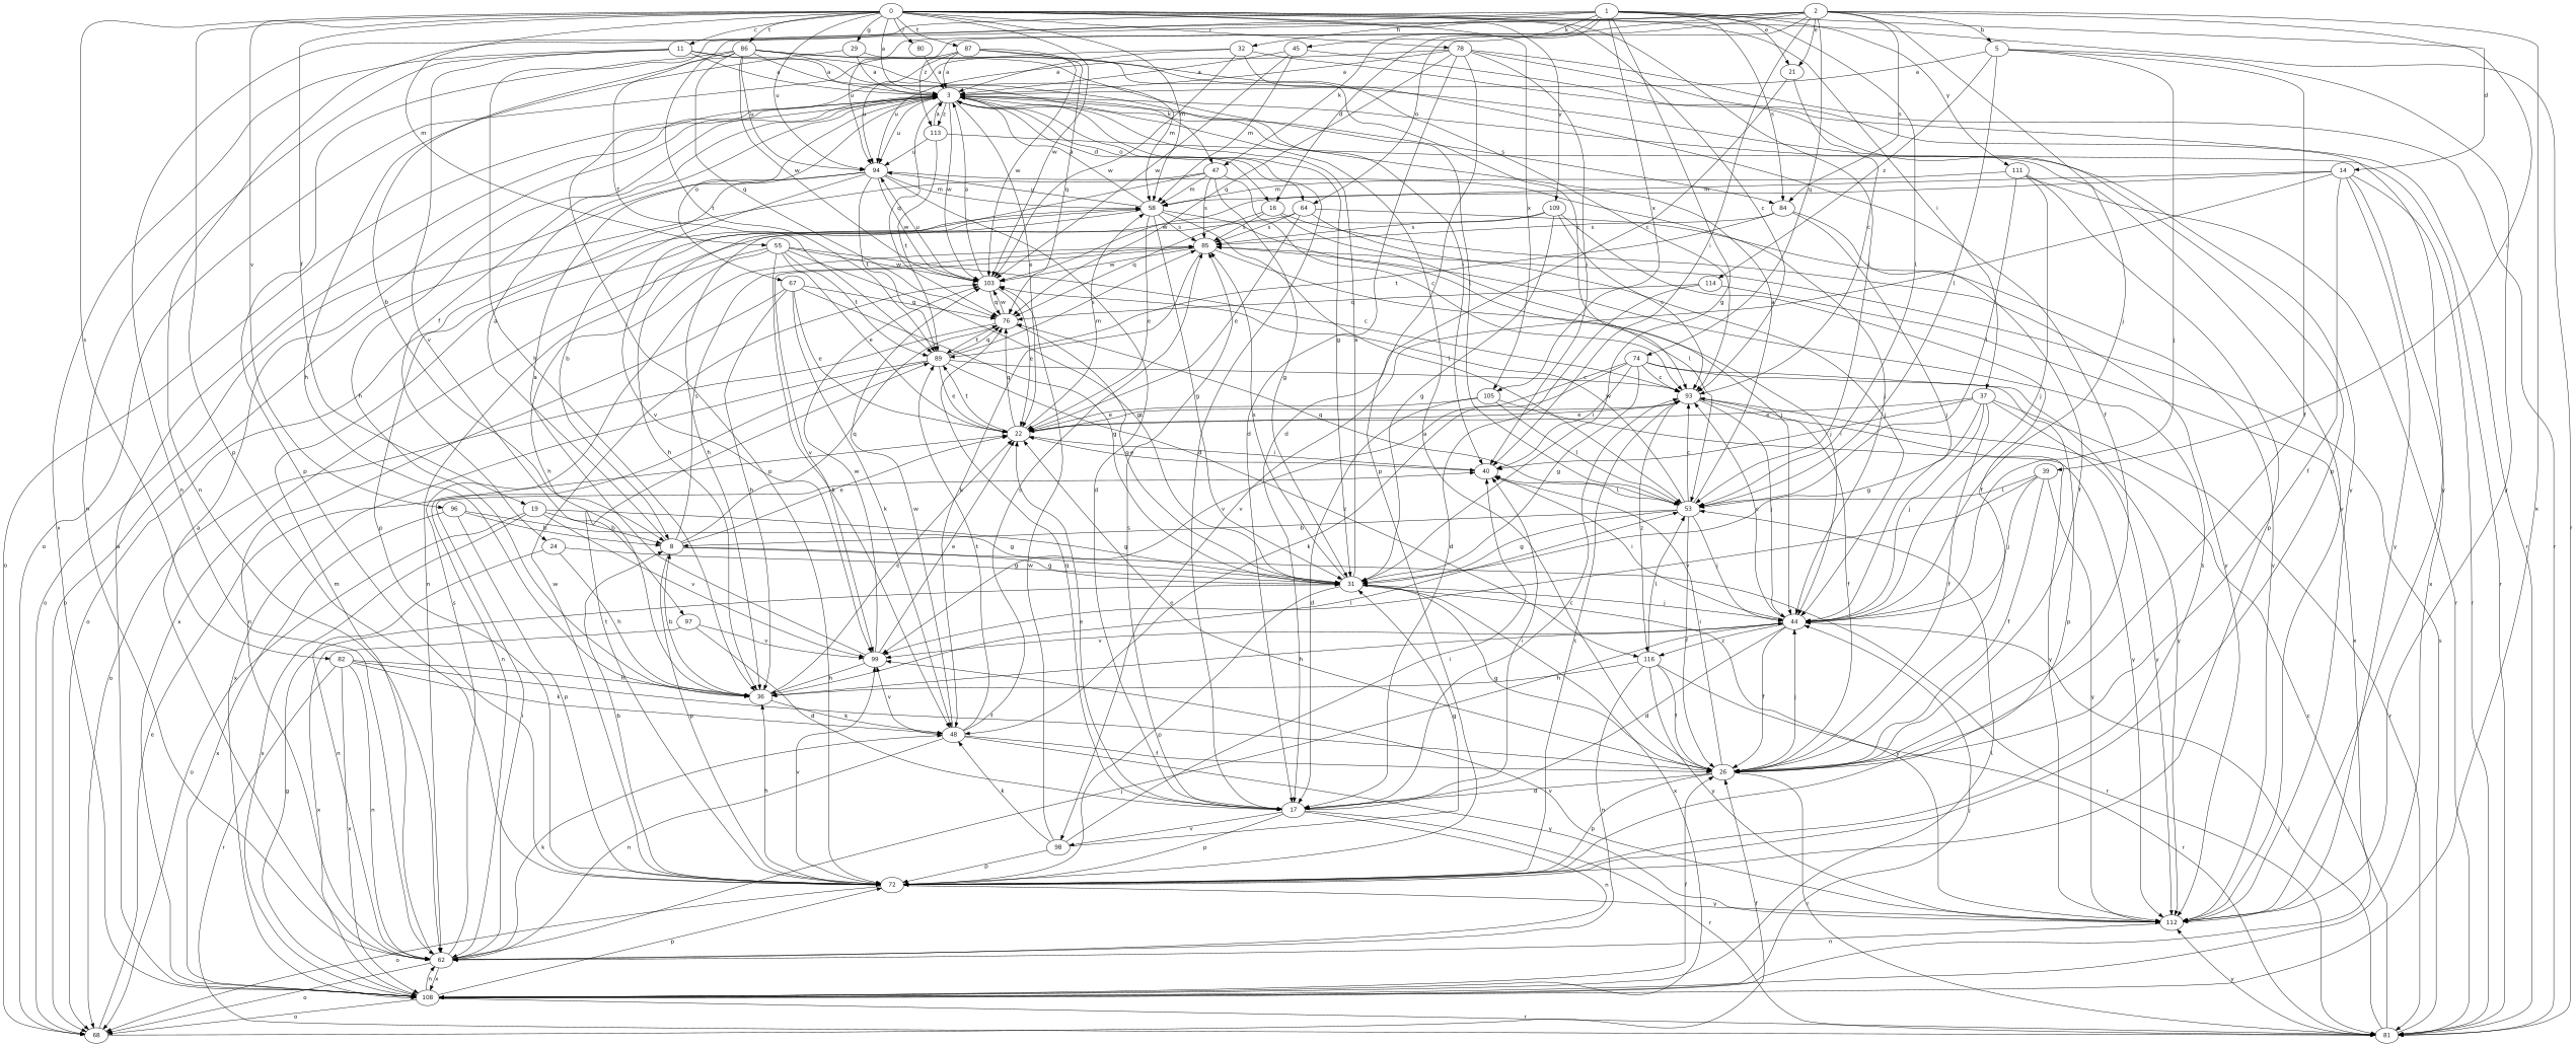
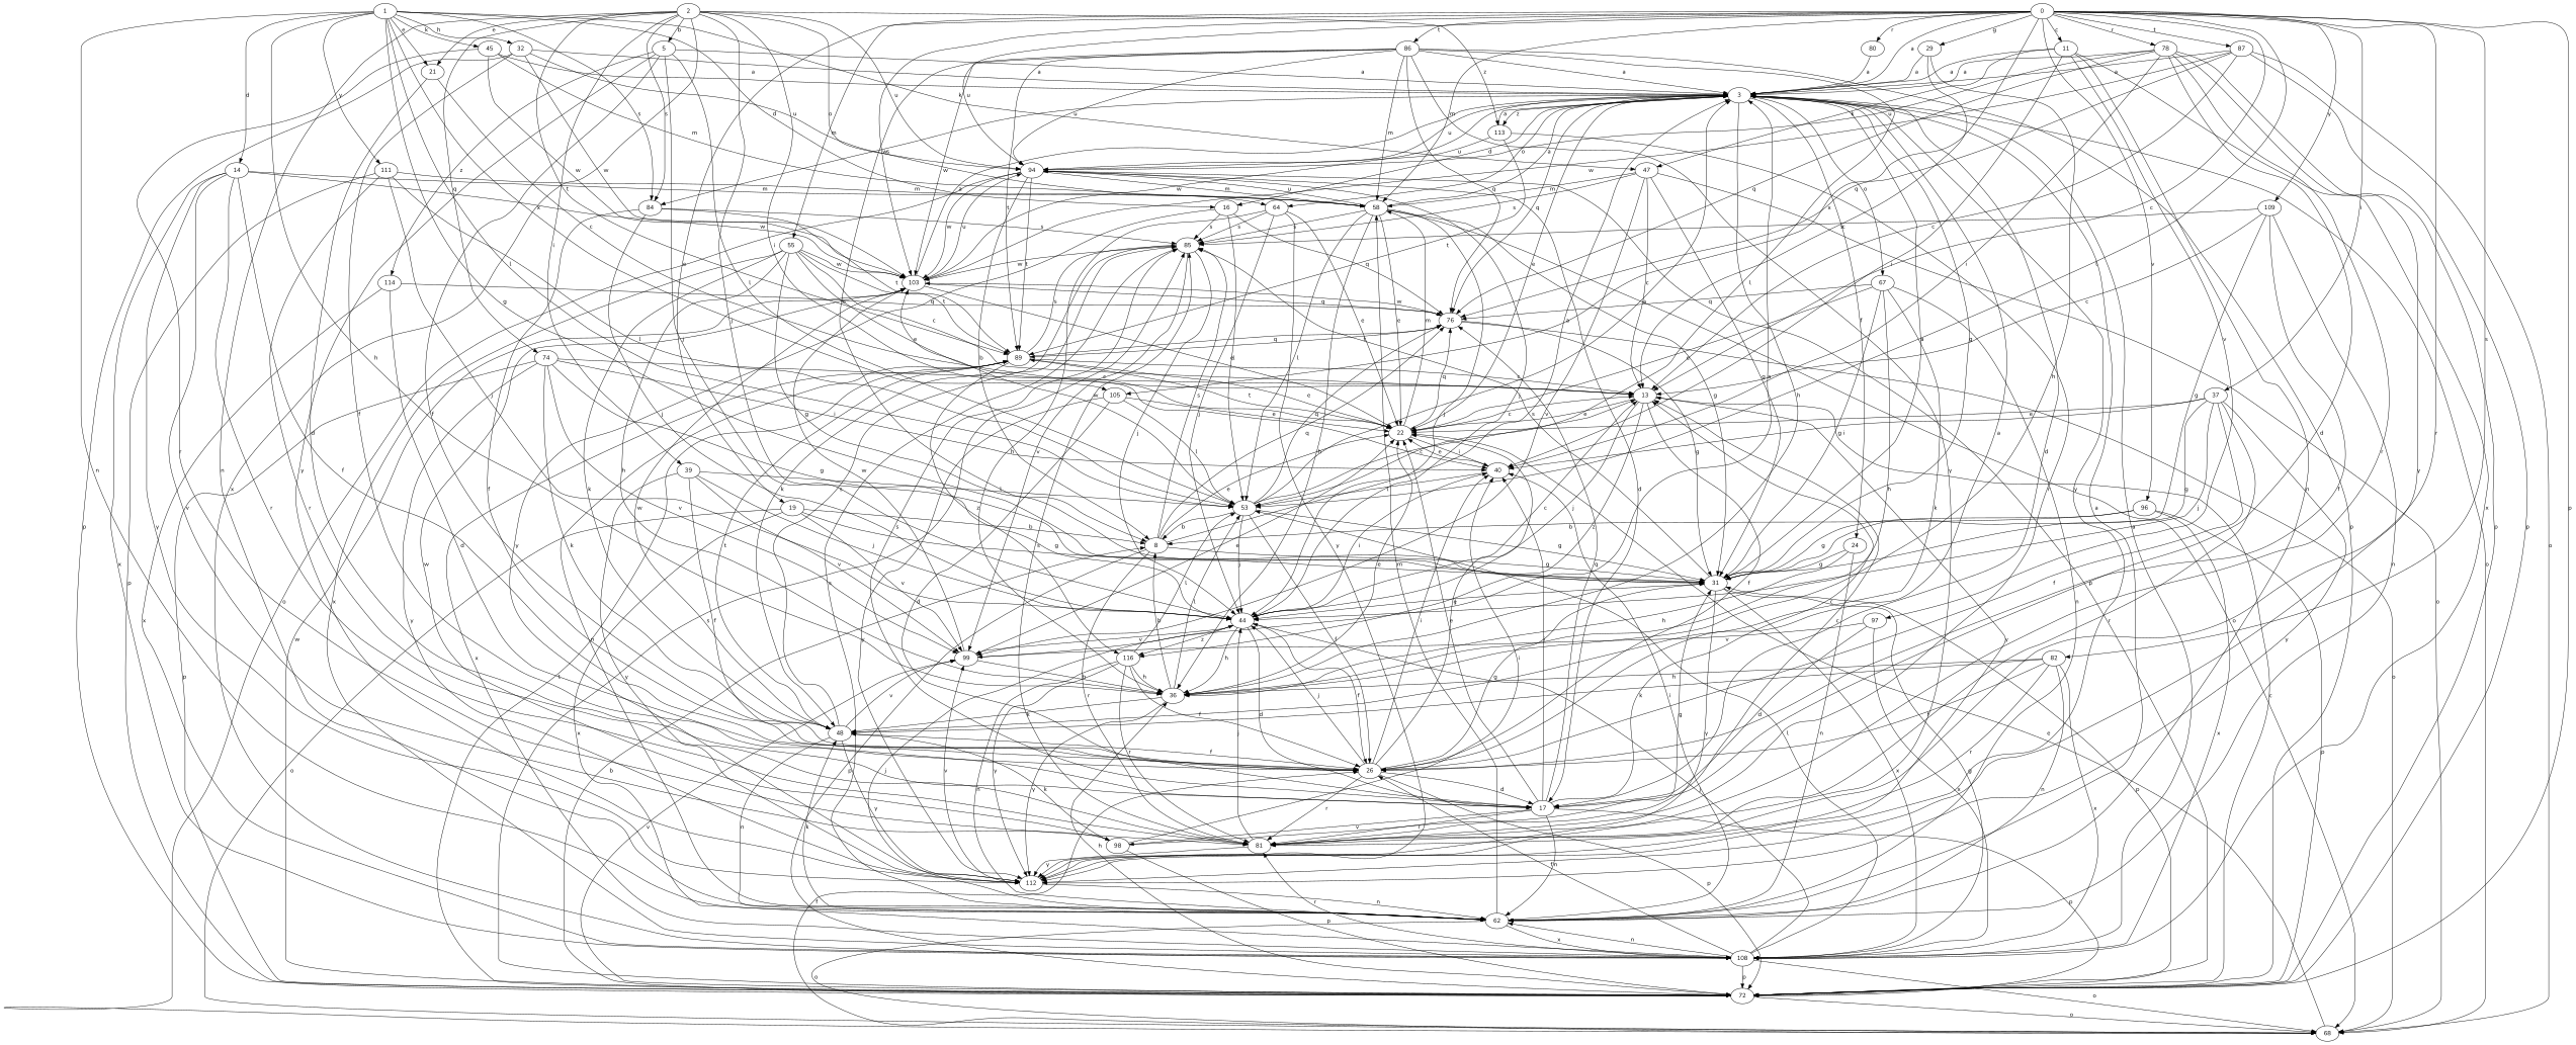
  strict digraph {
    fontname=Nunito
    node [fontname=Nunito]
    edge [fontname=Nunito]
    0
    3
    11
-   13 [label=93]
+   13
    19
    29
    37
    53
    55
    58
    72
    78
    80
    81
    82
    86
    87
    94
    96
    103
    105
    109
    16
    31
    36
    84
    64
    113
    17
    22
    24
    67
    68
    76
    112
    47
    62
    40
    108
    97
    44
    26
    116
    8
    99
    89
    48
    85
    1
    14
    21
    32
    45
    111
    98
    2
    5
    39
    74
    114
    0 -> 3 [label=a]
    0 -> 11 [label=c]
    0 -> 13 [label=c]
-   0 -> 19 [label=f]
+   0 -> 19 [label=e]
    0 -> 29 [label=g]
    0 -> 37 [label=i]
    0 -> 53 [label=l]
    0 -> 55 [label=m]
    0 -> 58 [label=m]
    0 -> 72 [label=p]
    0 -> 78 [label=r]
    0 -> 80 [label=r]
    0 -> 81 [label=r]
    0 -> 82 [label=s]
    0 -> 86 [label=t]
    0 -> 87 [label=t]
    0 -> 94 [label=u]
    0 -> 96 [label=v]
    0 -> 103 [label=w]
    0 -> 105 [label=x]
    0 -> 109 [label=y]
    3 -> 94 [label=u]
    3 -> 103 [label=w]
    3 -> 16 [label=d]
    3 -> 31 [label=g]
    3 -> 36 [label=h]
    3 -> 84 [label=s]
    3 -> 64 [label=o]
    3 -> 113 [label=z]
    3 -> 17 [label=d]
    3 -> 22 [label=e]
    3 -> 24 [label=f]
    3 -> 67 [label=o]
    3 -> 68 [label=o]
    3 -> 76 [label=q]
    3 -> 112 [label=y]
    11 -> 3 [label=a]
    11 -> 47 [label=k]
    11 -> 62 [label=n]
    11 -> 40 [label=i]
    11 -> 108 [label=x]
    11 -> 97 [label=v]
    13 -> 22 [label=e]
    13 -> 112 [label=y]
    13 -> 44 [label=j]
    13 -> 26 [label=f]
    13 -> 116 [label=z]
    19 -> 31 [label=g]
    19 -> 68 [label=o]
    19 -> 108 [label=x]
    19 -> 8 [label=b]
    19 -> 99 [label=v]
    29 -> 3 [label=a]
    29 -> 13 [label=c]
    29 -> 36 [label=h]
    37 -> 81 [label=r]
    37 -> 31 [label=g]
    37 -> 22 [label=e]
    37 -> 112 [label=y]
    37 -> 40 [label=i]
    37 -> 44 [label=j]
    37 -> 26 [label=f]
    53 -> 3 [label=a]
    53 -> 13 [label=c]
    53 -> 103 [label=w]
    53 -> 31 [label=g]
    53 -> 76 [label=q]
    53 -> 44 [label=j]
    53 -> 26 [label=f]
    53 -> 8 [label=b]
    55 -> 13 [label=c]
    55 -> 103 [label=w]
    55 -> 31 [label=g]
    55 -> 36 [label=h]
    55 -> 22 [label=e]
    55 -> 108 [label=x]
    55 -> 89 [label=t]
    55 -> 48 [label=k]
    58 -> 3 [label=a]
    58 -> 53 [label=l]
    58 -> 94 [label=u]
    58 -> 31 [label=g]
    58 -> 36 [label=h]
    58 -> 22 [label=e]
    58 -> 68 [label=o]
    58 -> 44 [label=j]
    58 -> 85 [label=s]
    72 -> 13 [label=c]
    72 -> 103 [label=w]
    72 -> 36 [label=h]
    72 -> 68 [label=o]
-   72 -> 112 [label=y]
+   36 -> 112 [label=y]
    72 -> 8 [label=b]
    72 -> 99 [label=v]
    72 -> 89 [label=t]
    72 -> 85 [label=s]
    78 -> 3 [label=a]
    78 -> 72 [label=p]
    78 -> 81 [label=r]
    78 -> 94 [label=u]
    78 -> 17 [label=d]
    78 -> 76 [label=q]
    78 -> 112 [label=y]
    78 -> 40 [label=i]
    80 -> 3 [label=a]
    81 -> 13 [label=c]
    81 -> 112 [label=y]
    81 -> 44 [label=j]
    81 -> 85 [label=s]
    82 -> 81 [label=r]
    82 -> 36 [label=h]
    82 -> 62 [label=n]
    82 -> 108 [label=x]
    82 -> 26 [label=f]
    82 -> 48 [label=k]
    86 -> 3 [label=a]
    86 -> 53 [label=l]
    86 -> 58 [label=m]
    86 -> 72 [label=p]
    86 -> 94 [label=u]
    86 -> 103 [label=w]
    86 -> 76 [label=q]
    86 -> 112 [label=y]
    86 -> 8 [label=b]
    86 -> 89 [label=t]
    87 -> 3 [label=a]
    87 -> 13 [label=c]
    87 -> 72 [label=p]
    87 -> 103 [label=w]
    87 -> 68 [label=o]
    87 -> 76 [label=q]
    94 -> 58 [label=m]
    94 -> 72 [label=p]
    94 -> 103 [label=w]
    94 -> 17 [label=d]
    94 -> 68 [label=o]
    94 -> 44 [label=j]
    94 -> 8 [label=b]
    94 -> 89 [label=t]
    96 -> 72 [label=p]
    96 -> 31 [label=g]
    96 -> 108 [label=x]
    96 -> 8 [label=b]
    103 -> 3 [label=a]
    103 -> 94 [label=u]
    103 -> 22 [label=e]
    103 -> 76 [label=q]
    105 -> 53 [label=l]
    105 -> 17 [label=d]
    105 -> 22 [label=e]
    105 -> 112 [label=y]
    109 -> 13 [label=c]
    109 -> 31 [label=g]
    109 -> 62 [label=n]
    109 -> 26 [label=f]
    109 -> 85 [label=s]
    16 -> 53 [label=l]
    16 -> 76 [label=q]
    16 -> 112 [label=y]
    16 -> 85 [label=s]
    31 -> 3 [label=a]
    31 -> 72 [label=p]
    31 -> 112 [label=y]
    31 -> 108 [label=x]
    31 -> 44 [label=j]
    31 -> 85 [label=s]
    36 -> 53 [label=l]
    36 -> 22 [label=e]
    36 -> 8 [label=b]
    36 -> 48 [label=k]
    84 -> 44 [label=j]
    84 -> 26 [label=f]
    84 -> 89 [label=t]
    84 -> 85 [label=s]
    64 -> 36 [label=h]
    64 -> 22 [label=e]
    64 -> 112 [label=y]
    64 -> 44 [label=j]
    64 -> 85 [label=s]
    113 -> 3 [label=a]
    113 -> 81 [label=r]
    113 -> 94 [label=u]
    113 -> 89 [label=t]
    17 -> 13 [label=c]
    17 -> 72 [label=p]
    17 -> 81 [label=r]
    17 -> 22 [label=e]
    17 -> 76 [label=q]
    17 -> 62 [label=n]
    17 -> 40 [label=i]
    17 -> 85 [label=s]
    17 -> 98 [label=v]
    22 -> 13 [label=c]
    22 -> 58 [label=m]
    22 -> 76 [label=q]
    22 -> 40 [label=i]
    22 -> 89 [label=t]
    24 -> 31 [label=g]
    24 -> 36 [label=h]
    24 -> 62 [label=n]
    67 -> 31 [label=g]
    67 -> 36 [label=h]
    67 -> 22 [label=e]
    67 -> 76 [label=q]
    67 -> 62 [label=n]
    67 -> 48 [label=k]
    68 -> 22 [label=e]
    68 -> 26 [label=f]
    76 -> 103 [label=w]
    76 -> 31 [label=g]
    76 -> 68 [label=o]
    76 -> 89 [label=t]
    112 -> 62 [label=n]
    112 -> 99 [label=v]
    47 -> 13 [label=c]
    47 -> 58 [label=m]
    47 -> 31 [label=g]
    47 -> 68 [label=o]
    47 -> 99 [label=v]
    47 -> 85 [label=s]
    62 -> 3 [label=a]
    62 -> 58 [label=m]
    62 -> 68 [label=o]
    62 -> 40 [label=i]
    62 -> 108 [label=x]
    62 -> 44 [label=j]
    62 -> 48 [label=k]
    62 -> 85 [label=s]
    40 -> 53 [label=l]
    40 -> 22 [label=e]
    108 -> 3 [label=a]
    108 -> 53 [label=l]
    108 -> 72 [label=p]
    108 -> 81 [label=r]
    108 -> 31 [label=g]
    108 -> 68 [label=o]
    108 -> 62 [label=n]
    108 -> 44 [label=j]
    108 -> 26 [label=f]
    97 -> 17 [label=d]
    97 -> 108 [label=x]
    97 -> 99 [label=v]
    44 -> 13 [label=c]
    44 -> 36 [label=h]
    44 -> 17 [label=d]
    44 -> 40 [label=i]
    44 -> 26 [label=f]
    44 -> 116 [label=z]
    44 -> 99 [label=v]
    26 -> 3 [label=a]
    26 -> 72 [label=p]
    26 -> 81 [label=r]
    26 -> 31 [label=g]
    26 -> 17 [label=d]
    26 -> 22 [label=e]
    26 -> 40 [label=i]
    26 -> 44 [label=j]
    116 -> 53 [label=l]
    116 -> 81 [label=r]
    116 -> 36 [label=h]
    116 -> 112 [label=y]
    116 -> 62 [label=n]
    116 -> 26 [label=f]
    8 -> 3 [label=a]
    8 -> 72 [label=p]
    8 -> 81 [label=r]
    8 -> 31 [label=g]
    8 -> 22 [label=e]
    8 -> 76 [label=q]
    8 -> 85 [label=s]
    99 -> 3 [label=a]
    99 -> 103 [label=w]
    99 -> 36 [label=h]
    99 -> 22 [label=e]
    89 -> 13 [label=c]
    89 -> 22 [label=e]
    89 -> 76 [label=q]
    89 -> 62 [label=n]
    89 -> 108 [label=x]
    89 -> 116 [label=z]
    89 -> 85 [label=s]
    48 -> 103 [label=w]
    48 -> 112 [label=y]
    48 -> 62 [label=n]
    48 -> 26 [label=f]
    48 -> 99 [label=v]
    48 -> 89 [label=t]
    48 -> 85 [label=s]
    85 -> 103 [label=w]
    85 -> 44 [label=j]
    85 -> 99 [label=v]
    85 -> 48 [label=k]
    1 -> 53 [label=l]
    1 -> 105 [label=x]
    1 -> 16 [label=d]
    1 -> 31 [label=g]
    1 -> 36 [label=h]
    1 -> 84 [label=s]
    1 -> 47 [label=k]
    1 -> 62 [label=n]
    1 -> 14 [label=d]
    1 -> 21 [label=e]
    1 -> 32 [label=h]
    1 -> 45 [label=k]
    1 -> 111 [label=y]
    14 -> 58 [label=m]
    14 -> 81 [label=r]
    14 -> 103 [label=w]
    14 -> 112 [label=y]
    14 -> 108 [label=x]
    14 -> 26 [label=f]
    14 -> 98 [label=v]
    21 -> 13 [label=c]
    21 -> 17 [label=d]
    32 -> 3 [label=a]
    32 -> 72 [label=p]
    32 -> 94 [label=u]
    32 -> 103 [label=w]
    32 -> 26 [label=f]
    45 -> 3 [label=a]
    45 -> 58 [label=m]
    45 -> 81 [label=r]
    45 -> 103 [label=w]
    111 -> 53 [label=l]
    111 -> 58 [label=m]
    111 -> 72 [label=p]
    111 -> 81 [label=r]
    111 -> 44 [label=j]
    98 -> 72 [label=p]
    98 -> 103 [label=w]
    98 -> 31 [label=g]
    98 -> 40 [label=i]
    98 -> 48 [label=k]
    2 -> 94 [label=u]
    2 -> 84 [label=s]
    2 -> 64 [label=o]
    2 -> 113 [label=z]
    2 -> 62 [label=n]
    2 -> 40 [label=i]
    2 -> 108 [label=x]
    2 -> 44 [label=j]
    2 -> 89 [label=t]
    2 -> 21 [label=e]
    2 -> 5 [label=b]
    2 -> 39 [label=i]
    2 -> 74 [label=q]
    5 -> 3 [label=a]
    5 -> 53 [label=l]
    5 -> 112 [label=y]
    5 -> 44 [label=j]
    5 -> 26 [label=f]
    5 -> 114 [label=z]
    39 -> 53 [label=l]
    39 -> 112 [label=y]
    39 -> 44 [label=j]
    39 -> 26 [label=f]
    39 -> 99 [label=v]
    74 -> 13 [label=c]
    74 -> 72 [label=p]
    74 -> 31 [label=g]
    74 -> 112 [label=y]
    74 -> 40 [label=i]
    74 -> 99 [label=v]
    74 -> 48 [label=k]
    114 -> 17 [label=d]
    114 -> 76 [label=q]
    114 -> 108 [label=x]
  }
